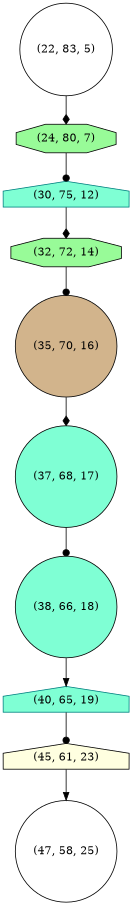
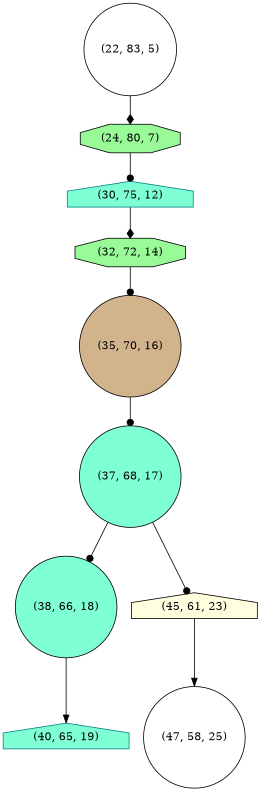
  digraph {
    node [color=black fillcolor=aquamarine shape=circle style=filled]
    edge [arrowhead=dot]
    "(22, 83, 5)" [fillcolor=white]
    "(24, 80, 7)" [fillcolor=palegreen shape=octagon]
    "(30, 75, 12)" [color=teal shape=house]
    "(32, 72, 14)" [fillcolor=palegreen shape=octagon]
    "(35, 70, 16)" [fillcolor=tan]
    "(37, 68, 17)"
    "(38, 66, 18)"
    "(40, 65, 19)" [color=teal shape=house]
    "(45, 61, 23)" [fillcolor=lightyellow shape=house]
    "(47, 58, 25)" [fillcolor=white]
    "(22, 83, 5)" -> "(24, 80, 7)" [arrowhead=diamond]
    "(24, 80, 7)" -> "(30, 75, 12)"
    "(30, 75, 12)" -> "(32, 72, 14)" [arrowhead=diamond]
    "(32, 72, 14)" -> "(35, 70, 16)"
-   "(35, 70, 16)" -> "(37, 68, 17)" [arrowhead=diamond]
+   "(35, 70, 16)" -> "(37, 68, 17)"
    "(37, 68, 17)" -> "(38, 66, 18)"
    "(38, 66, 18)" -> "(40, 65, 19)" [arrowhead=normal]
-   "(40, 65, 19)" -> "(45, 61, 23)"
+   "(37, 68, 17)" -> "(45, 61, 23)"
    "(45, 61, 23)" -> "(47, 58, 25)" [arrowhead=normal]
  }
